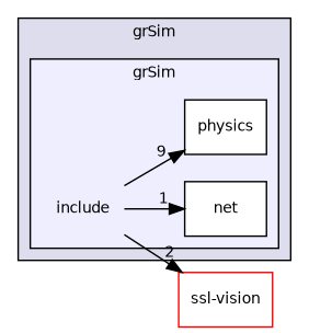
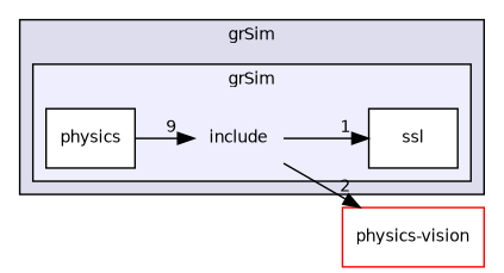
  digraph {
    compound=true
    rankdir=LR
    node [fontname=Helvetica fontsize=10 shape=box color=black fillcolor=white style=filled]
    edge [labeldistance=1.5 labelfontname=Helvetica labelfontsize=10]
    n1 [label=include shape=plaintext color="" fillcolor="" style=""]
-   n2 [label=net]
+   n2 [label=ssl]
    n3 [label=physics]
-   n4 [color=red label="ssl-vision"]
+   n4 [color=red label="physics-vision"]
    subgraph cluster_1 {
      bgcolor="#ddddee"
      fontname=Helvetica
      fontsize=10
      label=grSim
      pencolor=black
      subgraph cluster_2 {
        bgcolor="#eeeeff"
        fontname=Helvetica
        fontsize=10
        pencolor=black
        n1
        n2
        n3
      }
    }
    n1 -> n2 [headlabel=1]
-   n1 -> n3 [headlabel=9]
+   n3 -> n1 [headlabel=9]
    n1 -> n4 [headlabel=2]
  }
